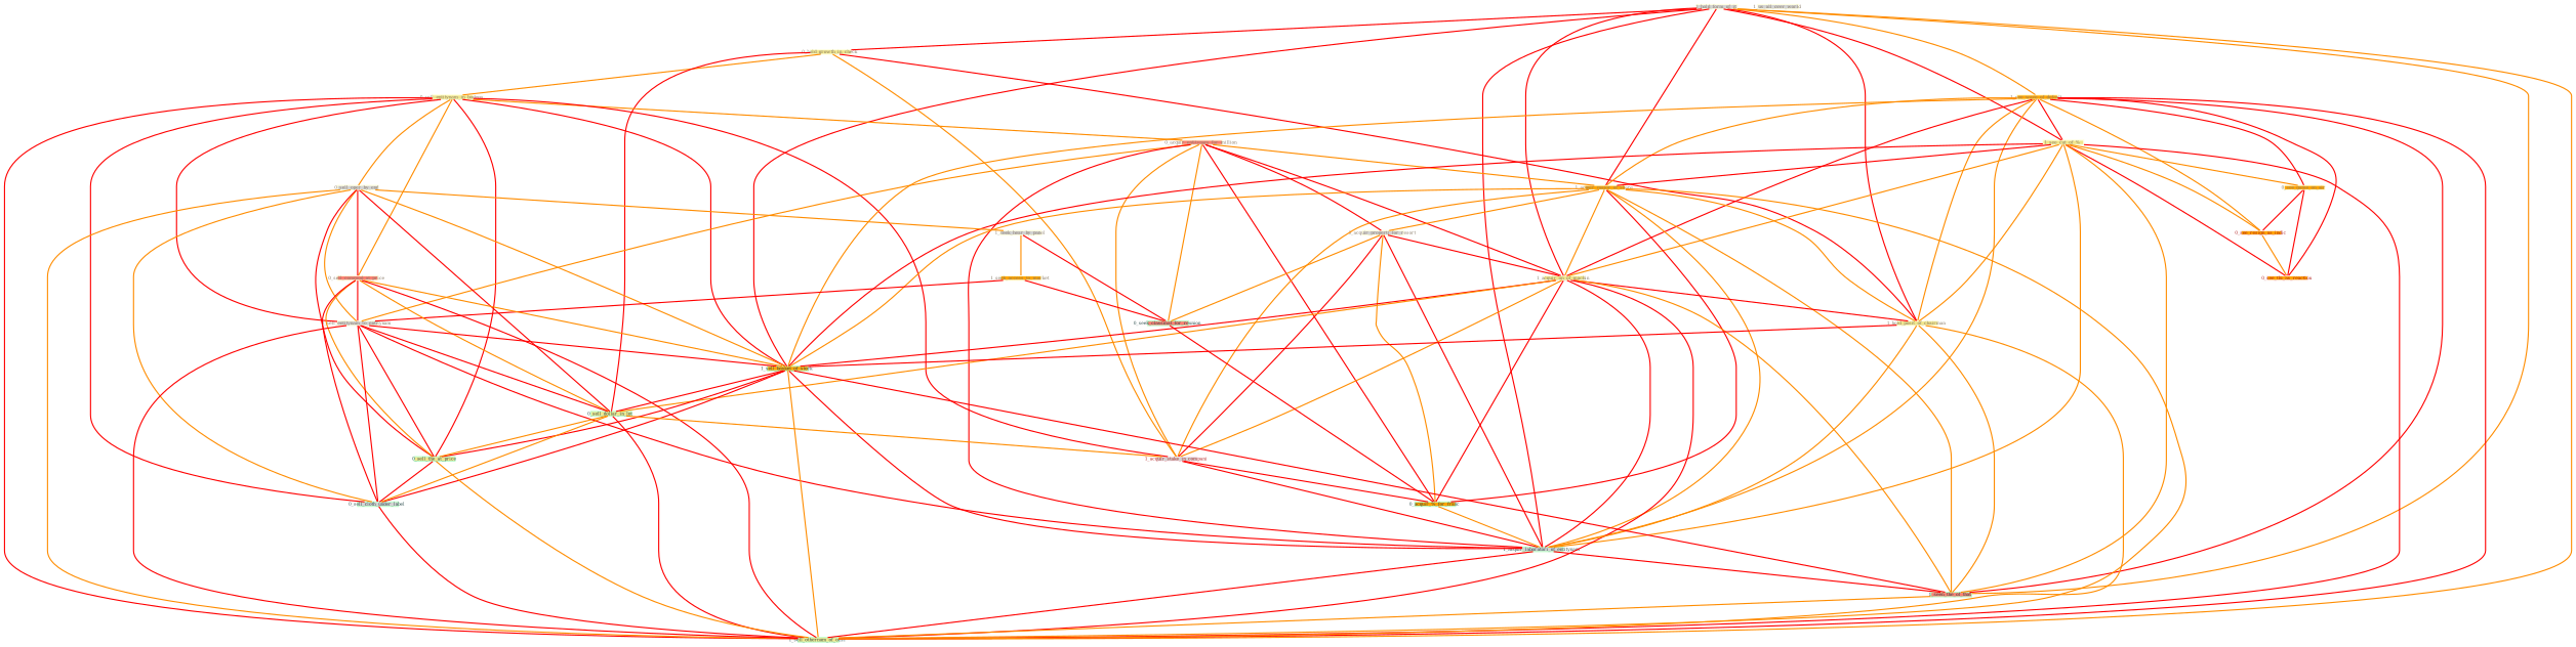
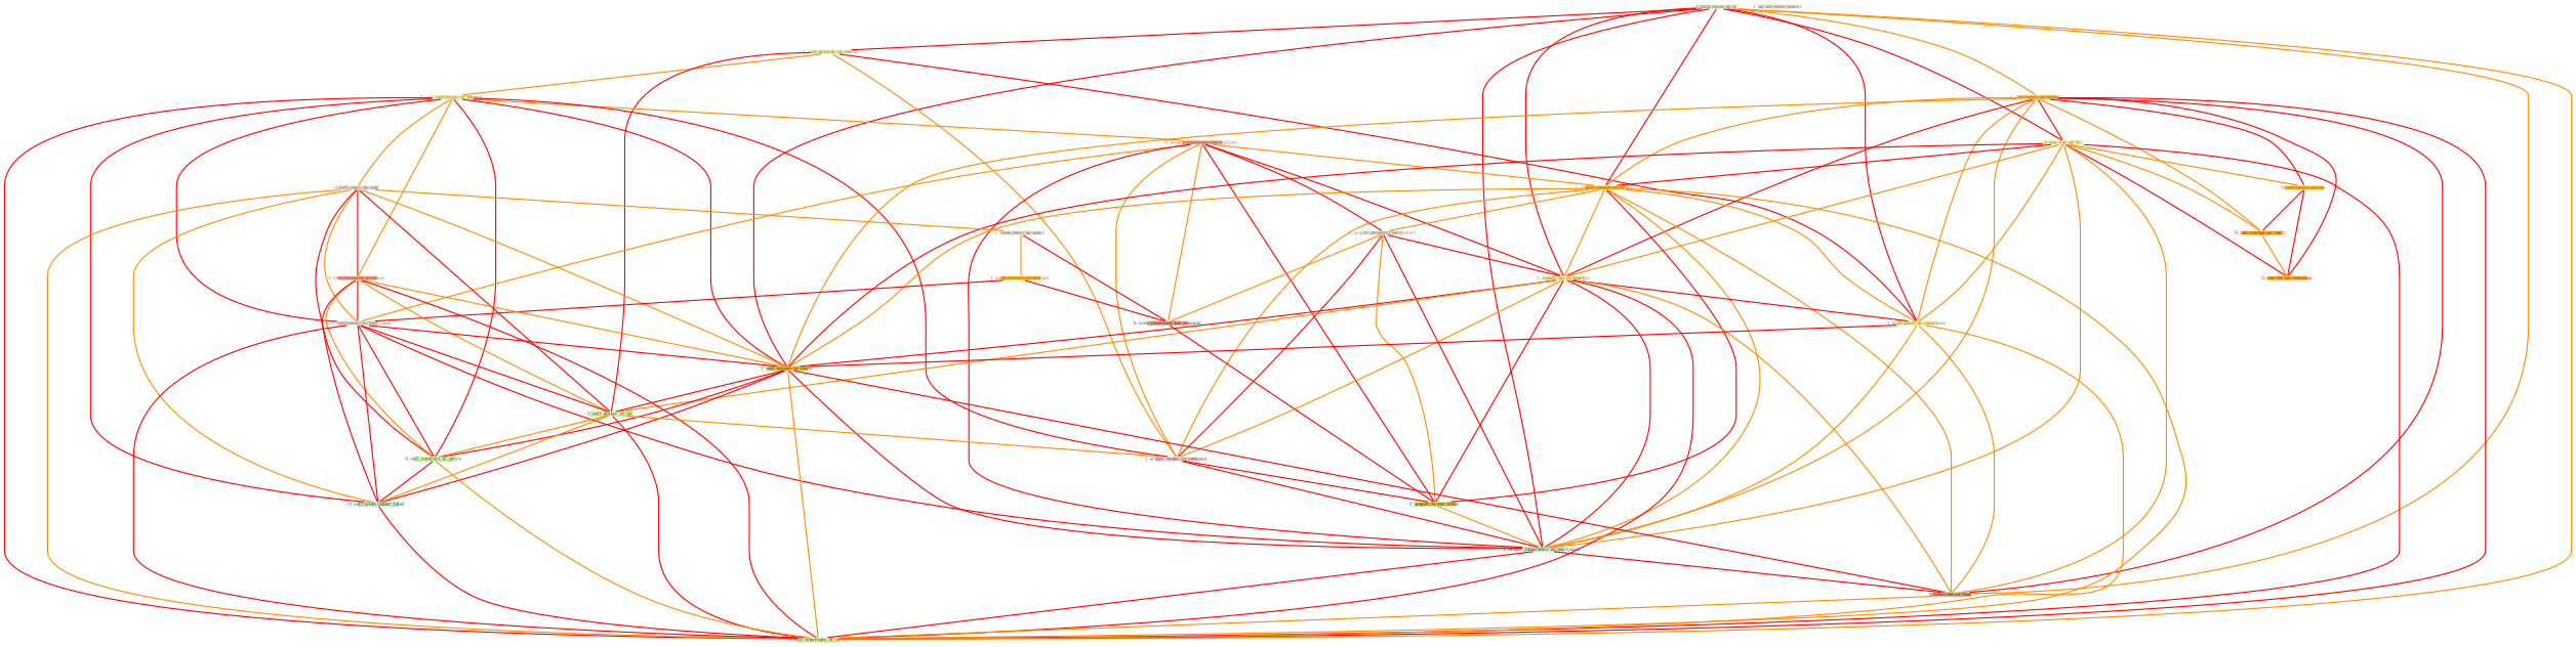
  graph {
    node [color="#ffffe0" fillcolor=lightgrey fixedsize=true fontcolor="#8b7d6b" fontsize=4 shape=polygon style=filled]
    edge [color=red w=1]
    "1_hold_form_of_it " [height=.06 width=.5]
    "0_hold_growth_in_check " [fillcolor=khaki height=.06 width=.5]
    "0_sell_entitynam_in_bodega " [fillcolor=khaki height=.06 width=.5]
    "1_see_wave_of_default " [fillcolor=orange height=.06 width=.5]
    "0_acquir_entitynam_for_million " [fillcolor=salmon height=.06 width=.5]
    "1_see_cut_of_% " [fillcolor=khaki height=.06 width=.5]
    "0_sell_oper_by_end " [height=.06 width=.5]
    "1_acquir_major_of_share " [fillcolor=orange height=.06 width=.5]
    "1_seek_hear_by_panel " [height=.06 width=.5]
    "1_seek_access_to_market " [fillcolor=orange height=.06 width=.5]
    "0_see_game_on_air " [fillcolor=orange height=.06 width=.5]
    "0_acquir_properti_for_resort " [height=.06 width=.5]
    "1_acquir_on_of_machin " [fillcolor=khaki height=.06 width=.5]
    "0_sell_commod_at_price " [fillcolor=salmon height=.06 width=.5]
    "1_hold_posit_of_chairman " [fillcolor=khaki height=.06 width=.5]
    "0_sell_entitynam_to_entitynam " [height=.06 width=.5]
    "1_us_all_over_world " [height=.06 width=.5]
    "0_see_resign_as_indic " [color="#fff0f5" fillcolor=orange fontcolor="#b22222" height=.06 width=.5]
    "1_acquir_stake_in_compani " [color="#fff0f5" fontcolor="#b22222" height=.06 width=.5]
    "0_see_thi_as_reaction " [color="#fff0f5" fillcolor=orange fontcolor="#b22222" height=.06 width=.5]
    "1_sell_basket_of_stock " [color="#BDFCC9" fillcolor=orange fontcolor="#2f4f4f" height=.06 width=.5]
    "1_acquir_laboratori_of_entitynam " [color="#BDFCC9" fontcolor="#2f4f4f" height=.06 width=.5]
    "1_seen_the_of_that " [color="#BDFCC9" fillcolor=salmon fontcolor="#2f4f4f" height=.06 width=.5]
    "1_sell_othernum_of_offic " [color="#BDFCC9" fillcolor=khaki fontcolor="#2f4f4f" height=.06 width=.5]
    "0_sell_dollar_in_lot " [color="#BDFCC9" fillcolor=khaki fontcolor="#2f4f4f" height=.06 width=.5]
-   "0_sell_contract_at_price " [color="#BDFCC9" fillcolor=khaki fontcolor="#2f4f4f" height=.06 width=.5 label="0_sell_the_at_price"]
+   "0_sell_contract_at_price " [color="#BDFCC9" fillcolor=khaki fontcolor="#2f4f4f" height=.06 width=.5]
    "0_sell_cloth_under_label " [color="#BDFCC9" fontcolor="#2f4f4f" height=.06 width=.5]
    "0_seek_classmat_for_reunion " [color="#BDFCC9" fillcolor=salmon fontcolor="#2f4f4f" height=.06 width=.5]
    "0_acquir_%_for_franc " [color="#BDFCC9" fillcolor=orange fontcolor="#2f4f4f" height=.06 width=.5]
    subgraph sub_1 {
      "1_hold_form_of_it "
      "0_hold_growth_in_check "
      "0_sell_entitynam_in_bodega "
      "1_see_wave_of_default "
      "0_acquir_entitynam_for_million "
      "1_see_cut_of_% "
      "0_sell_oper_by_end "
      "1_acquir_major_of_share "
      "1_seek_hear_by_panel "
      "1_seek_access_to_market "
      "0_see_game_on_air "
      "0_acquir_properti_for_resort "
      "1_acquir_on_of_machin "
      "0_sell_commod_at_price "
      "1_hold_posit_of_chairman "
      "0_sell_entitynam_to_entitynam "
      "1_us_all_over_world "
    }
    subgraph sub_2 {
      "0_see_resign_as_indic "
      "1_acquir_stake_in_compani "
      "0_see_thi_as_reaction "
    }
    "1_hold_form_of_it " -- "0_hold_growth_in_check "
    "1_hold_form_of_it " -- "1_see_wave_of_default " [color=darkorange]
    "1_hold_form_of_it " -- "1_see_cut_of_% "
    "1_hold_form_of_it " -- "1_acquir_major_of_share "
    "1_hold_form_of_it " -- "1_acquir_on_of_machin "
    "1_hold_form_of_it " -- "1_hold_posit_of_chairman " [w=2]
    "1_hold_form_of_it " -- "1_sell_basket_of_stock "
    "1_hold_form_of_it " -- "1_acquir_laboratori_of_entitynam "
    "1_hold_form_of_it " -- "1_seen_the_of_that " [color=darkorange]
    "1_hold_form_of_it " -- "1_sell_othernum_of_offic " [color=darkorange]
    "0_hold_growth_in_check " -- "0_sell_entitynam_in_bodega " [color=darkorange]
    "0_hold_growth_in_check " -- "1_hold_posit_of_chairman "
    "0_hold_growth_in_check " -- "1_acquir_stake_in_compani " [color=darkorange]
    "0_hold_growth_in_check " -- "0_sell_dollar_in_lot "
    "0_sell_entitynam_in_bodega " -- "0_acquir_entitynam_for_million " [color=darkorange]
    "0_sell_entitynam_in_bodega " -- "0_sell_oper_by_end " [color=darkorange]
    "0_sell_entitynam_in_bodega " -- "0_sell_commod_at_price " [color=darkorange]
    "0_sell_entitynam_in_bodega " -- "0_sell_entitynam_to_entitynam " [w=2]
    "0_sell_entitynam_in_bodega " -- "1_acquir_stake_in_compani "
    "0_sell_entitynam_in_bodega " -- "1_sell_basket_of_stock "
    "0_sell_entitynam_in_bodega " -- "1_sell_othernum_of_offic "
    "0_sell_entitynam_in_bodega " -- "0_sell_contract_at_price "
    "0_sell_entitynam_in_bodega " -- "0_sell_cloth_under_label "
    "1_see_wave_of_default " -- "1_see_cut_of_% " [w=2]
    "1_see_wave_of_default " -- "1_acquir_major_of_share " [color=darkorange]
    "1_see_wave_of_default " -- "0_see_game_on_air "
    "1_see_wave_of_default " -- "1_acquir_on_of_machin "
    "1_see_wave_of_default " -- "1_hold_posit_of_chairman " [color=darkorange]
    "1_see_wave_of_default " -- "0_see_resign_as_indic " [color=darkorange]
    "1_see_wave_of_default " -- "0_see_thi_as_reaction "
    "1_see_wave_of_default " -- "1_sell_basket_of_stock " [color=darkorange]
    "1_see_wave_of_default " -- "1_acquir_laboratori_of_entitynam " [color=darkorange]
    "1_see_wave_of_default " -- "1_seen_the_of_that "
    "1_see_wave_of_default " -- "1_sell_othernum_of_offic "
    "0_acquir_entitynam_for_million " -- "1_acquir_major_of_share " [color=darkorange]
    "0_acquir_entitynam_for_million " -- "0_acquir_properti_for_resort " [w=2]
    "0_acquir_entitynam_for_million " -- "1_acquir_on_of_machin "
    "0_acquir_entitynam_for_million " -- "0_sell_entitynam_to_entitynam " [color=darkorange]
    "0_acquir_entitynam_for_million " -- "1_acquir_stake_in_compani " [color=darkorange]
    "0_acquir_entitynam_for_million " -- "1_acquir_laboratori_of_entitynam "
    "0_acquir_entitynam_for_million " -- "0_seek_classmat_for_reunion " [color=darkorange]
    "0_acquir_entitynam_for_million " -- "0_acquir_%_for_franc " [w=2]
    "1_see_cut_of_% " -- "1_acquir_major_of_share "
    "1_see_cut_of_% " -- "0_see_game_on_air " [color=darkorange]
    "1_see_cut_of_% " -- "1_acquir_on_of_machin " [color=darkorange]
    "1_see_cut_of_% " -- "1_hold_posit_of_chairman " [color=darkorange]
    "1_see_cut_of_% " -- "0_see_resign_as_indic " [color=darkorange]
    "1_see_cut_of_% " -- "0_see_thi_as_reaction "
    "1_see_cut_of_% " -- "1_sell_basket_of_stock "
    "1_see_cut_of_% " -- "1_acquir_laboratori_of_entitynam " [color=darkorange]
    "1_see_cut_of_% " -- "1_seen_the_of_that " [color=darkorange]
    "1_see_cut_of_% " -- "1_sell_othernum_of_offic "
    "0_sell_oper_by_end " -- "1_seek_hear_by_panel " [color=darkorange]
    "0_sell_oper_by_end " -- "0_sell_commod_at_price "
    "0_sell_oper_by_end " -- "0_sell_entitynam_to_entitynam " [color=darkorange]
    "0_sell_oper_by_end " -- "1_sell_basket_of_stock " [color=darkorange]
    "0_sell_oper_by_end " -- "1_sell_othernum_of_offic " [color=darkorange]
    "0_sell_oper_by_end " -- "0_sell_dollar_in_lot "
    "0_sell_oper_by_end " -- "0_sell_contract_at_price "
    "0_sell_oper_by_end " -- "0_sell_cloth_under_label " [color=darkorange]
    "1_acquir_major_of_share " -- "0_acquir_properti_for_resort " [color=darkorange]
    "1_acquir_major_of_share " -- "1_acquir_on_of_machin " [color=darkorange w=2]
    "1_acquir_major_of_share " -- "1_hold_posit_of_chairman " [color=darkorange]
    "1_acquir_major_of_share " -- "1_acquir_stake_in_compani " [color=darkorange]
    "1_acquir_major_of_share " -- "1_sell_basket_of_stock " [color=darkorange]
    "1_acquir_major_of_share " -- "1_acquir_laboratori_of_entitynam " [color=darkorange w=2]
    "1_acquir_major_of_share " -- "1_seen_the_of_that " [color=darkorange]
    "1_acquir_major_of_share " -- "1_sell_othernum_of_offic " [color=darkorange]
    "1_acquir_major_of_share " -- "0_acquir_%_for_franc "
    "1_seek_hear_by_panel " -- "1_seek_access_to_market " [color=darkorange]
    "1_seek_hear_by_panel " -- "0_seek_classmat_for_reunion "
    "1_seek_access_to_market " -- "0_sell_entitynam_to_entitynam "
    "1_seek_access_to_market " -- "0_seek_classmat_for_reunion "
    "0_see_game_on_air " -- "0_see_resign_as_indic "
    "0_see_game_on_air " -- "0_see_thi_as_reaction "
    "0_acquir_properti_for_resort " -- "1_acquir_on_of_machin "
    "0_acquir_properti_for_resort " -- "1_acquir_stake_in_compani "
    "0_acquir_properti_for_resort " -- "1_acquir_laboratori_of_entitynam "
    "0_acquir_properti_for_resort " -- "0_seek_classmat_for_reunion " [color=darkorange]
    "0_acquir_properti_for_resort " -- "0_acquir_%_for_franc " [color=darkorange w=2]
    "1_acquir_on_of_machin " -- "1_hold_posit_of_chairman "
    "1_acquir_on_of_machin " -- "1_acquir_stake_in_compani " [color=darkorange]
    "1_acquir_on_of_machin " -- "1_sell_basket_of_stock "
    "1_acquir_on_of_machin " -- "1_acquir_laboratori_of_entitynam " [w=2]
    "1_acquir_on_of_machin " -- "1_seen_the_of_that " [color=darkorange]
    "1_acquir_on_of_machin " -- "1_sell_othernum_of_offic "
    "1_acquir_on_of_machin " -- "0_sell_dollar_in_lot " [color=darkorange w=2]
    "1_acquir_on_of_machin " -- "0_acquir_%_for_franc "
    "0_sell_commod_at_price " -- "0_sell_entitynam_to_entitynam "
    "0_sell_commod_at_price " -- "1_sell_basket_of_stock " [color=darkorange]
    "0_sell_commod_at_price " -- "1_sell_othernum_of_offic "
    "0_sell_commod_at_price " -- "0_sell_dollar_in_lot " [color=darkorange]
    "0_sell_commod_at_price " -- "0_sell_contract_at_price " [color=darkorange w=3]
    "0_sell_commod_at_price " -- "0_sell_cloth_under_label "
    "1_hold_posit_of_chairman " -- "1_sell_basket_of_stock "
    "1_hold_posit_of_chairman " -- "1_acquir_laboratori_of_entitynam " [color=darkorange]
    "1_hold_posit_of_chairman " -- "1_seen_the_of_that " [color=darkorange]
    "1_hold_posit_of_chairman " -- "1_sell_othernum_of_offic " [color=darkorange]
    "0_sell_entitynam_to_entitynam " -- "1_sell_basket_of_stock "
    "0_sell_entitynam_to_entitynam " -- "1_acquir_laboratori_of_entitynam "
    "0_sell_entitynam_to_entitynam " -- "1_sell_othernum_of_offic "
    "0_sell_entitynam_to_entitynam " -- "0_sell_dollar_in_lot "
    "0_sell_entitynam_to_entitynam " -- "0_sell_contract_at_price "
    "0_sell_entitynam_to_entitynam " -- "0_sell_cloth_under_label "
    "0_see_resign_as_indic " -- "0_see_thi_as_reaction " [color=darkorange w=2]
    "1_acquir_stake_in_compani " -- "1_acquir_laboratori_of_entitynam "
    "1_acquir_stake_in_compani " -- "0_acquir_%_for_franc "
    "1_sell_basket_of_stock " -- "1_acquir_laboratori_of_entitynam "
    "1_sell_basket_of_stock " -- "1_seen_the_of_that "
    "1_sell_basket_of_stock " -- "1_sell_othernum_of_offic " [color=darkorange w=2]
    "1_sell_basket_of_stock " -- "0_sell_dollar_in_lot "
    "1_sell_basket_of_stock " -- "0_sell_contract_at_price "
    "1_sell_basket_of_stock " -- "0_sell_cloth_under_label "
    "1_acquir_laboratori_of_entitynam " -- "1_seen_the_of_that "
    "1_acquir_laboratori_of_entitynam " -- "1_sell_othernum_of_offic "
    "1_seen_the_of_that " -- "1_sell_othernum_of_offic " [color=darkorange]
    "0_sell_dollar_in_lot " -- "1_acquir_stake_in_compani " [color=darkorange]
    "0_sell_dollar_in_lot " -- "1_sell_othernum_of_offic "
    "0_sell_dollar_in_lot " -- "0_sell_contract_at_price " [color=darkorange]
    "0_sell_dollar_in_lot " -- "0_sell_cloth_under_label " [color=darkorange]
    "0_sell_contract_at_price " -- "1_sell_othernum_of_offic " [color=darkorange]
    "0_sell_contract_at_price " -- "0_sell_cloth_under_label "
    "0_sell_cloth_under_label " -- "1_sell_othernum_of_offic "
    "0_seek_classmat_for_reunion " -- "0_acquir_%_for_franc "
    "0_acquir_%_for_franc " -- "1_acquir_laboratori_of_entitynam " [color=darkorange]
  }
